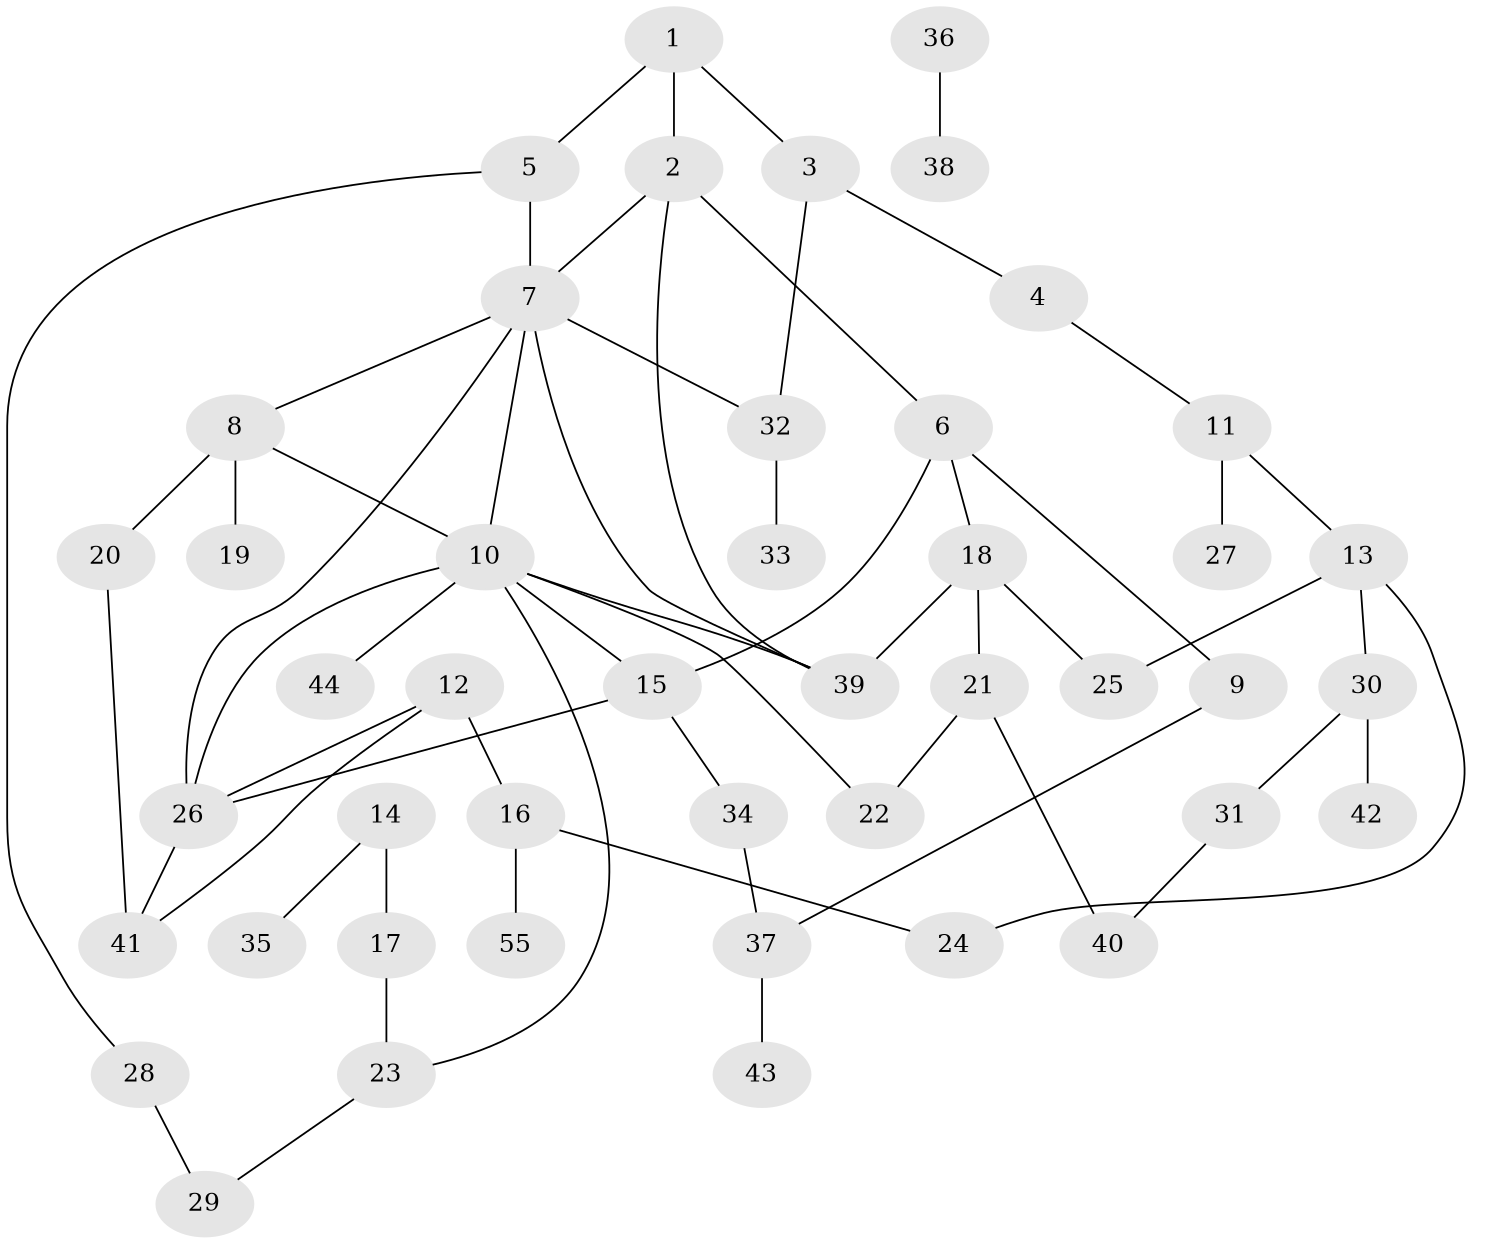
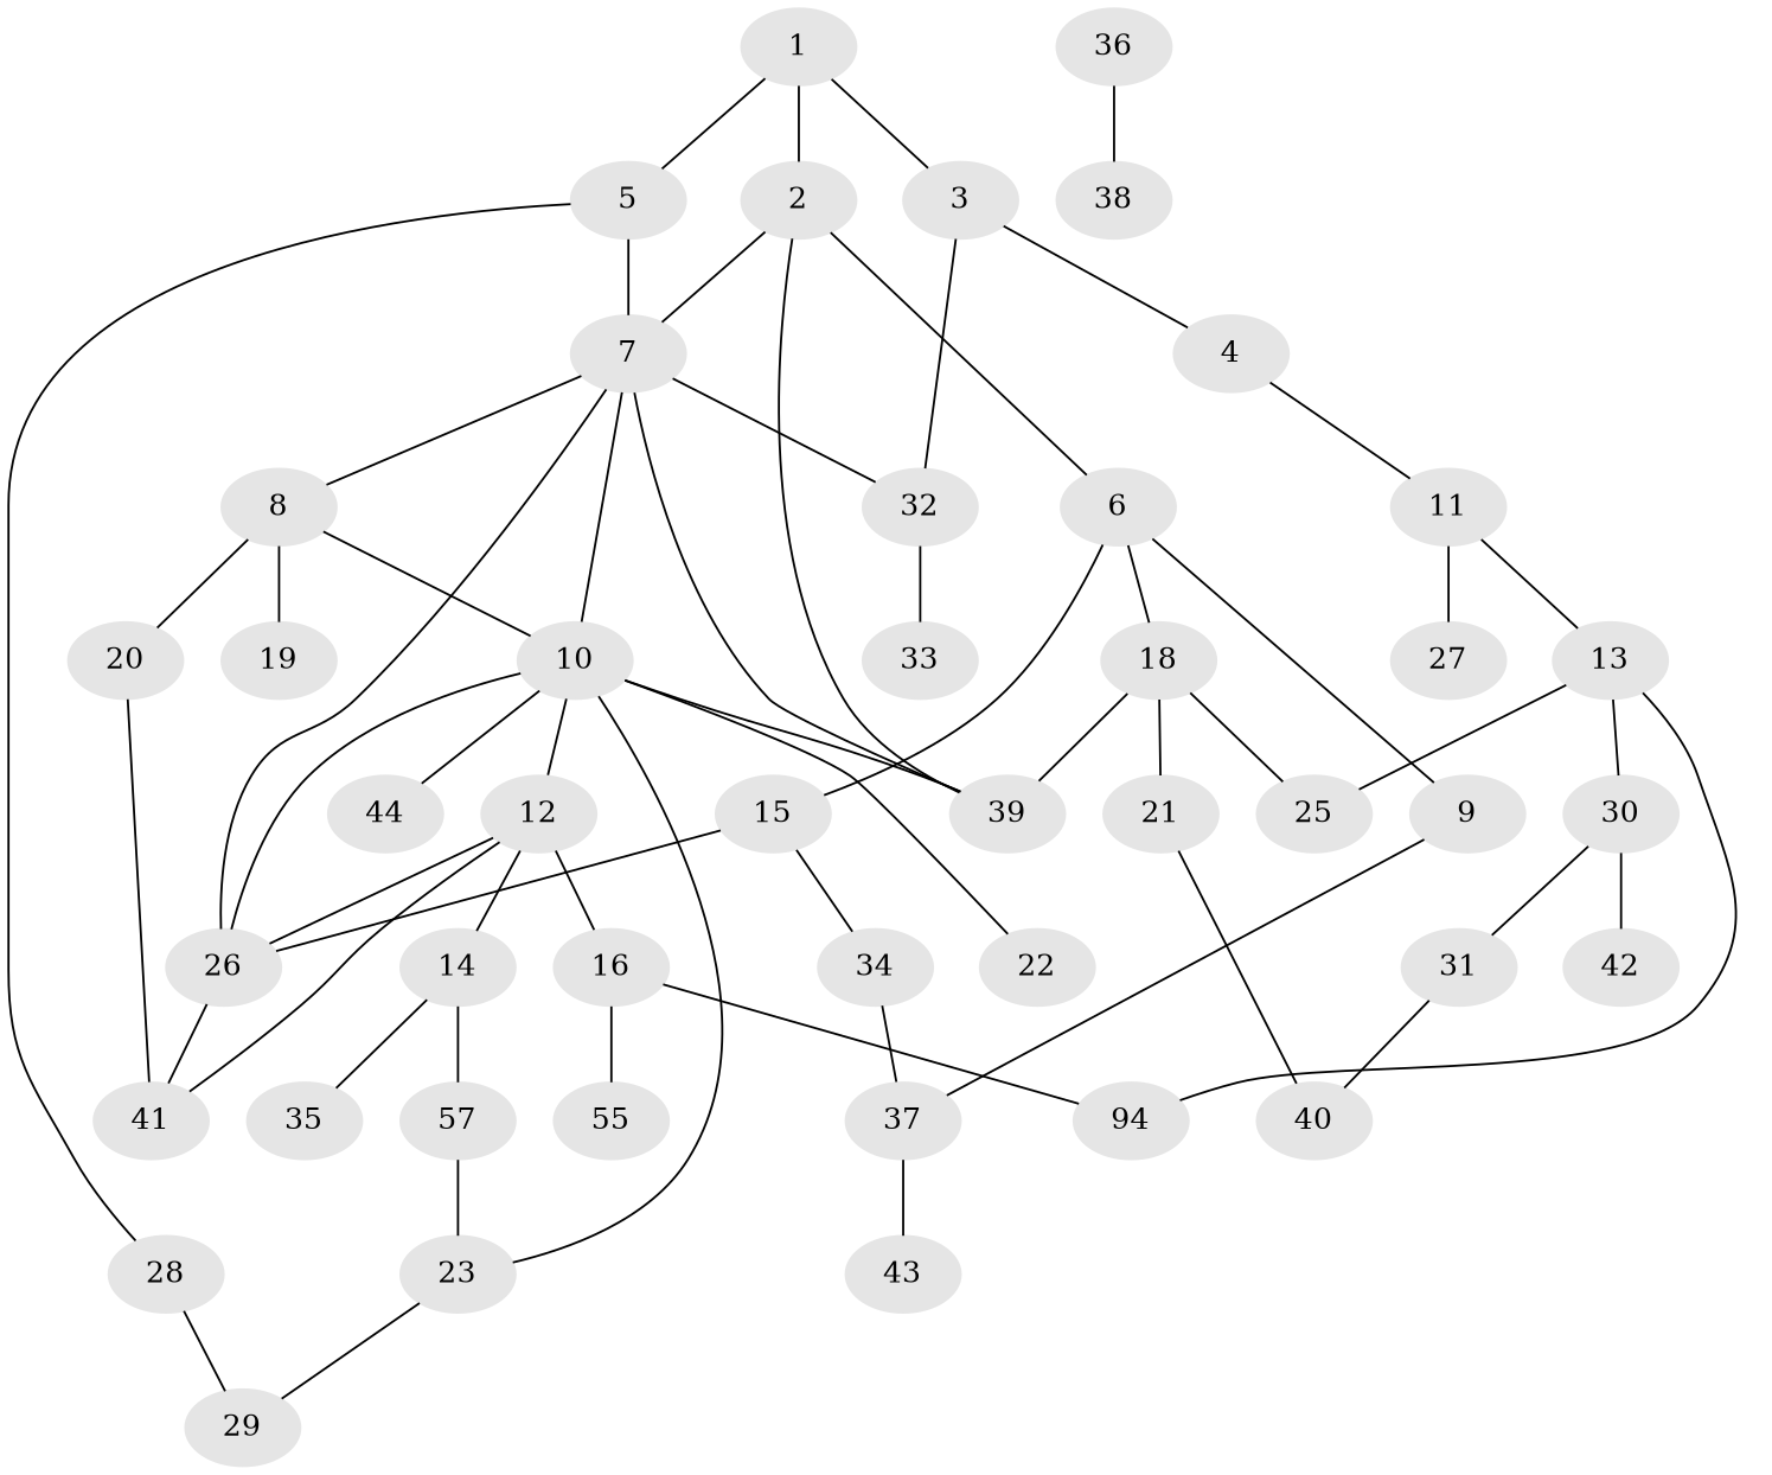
  graph {
    node [color=gray90 style=filled]
    edge [weight=1.0]
    1
    2
    3
    5
    6
    7
    39
    4
    32
    28
    9
    15
    18
    8
    10
    26
    11
    33
    13
    27
    29
    37
    34
    25
    21
    19
    20
    12
    22
    23
    44
    41
    43
    14
    16
-   24
+   24 [label=94]
    30
-   17
+   17 [label=57]
    35
    n40 [label=55]
    31
    42
    40
    36
    38
    1 -- 2
    1 -- 3
    1 -- 5
    2 -- 6
    2 -- 7
    2 -- 39
    3 -- 4
    3 -- 32
    5 -- 7 [weight=2.0]
    5 -- 28
    6 -- 9
    6 -- 15
    6 -- 18
    7 -- 39
    7 -- 32
    7 -- 8
    7 -- 10
    7 -- 26
    4 -- 11
    32 -- 33 [weight=3.0]
    28 -- 29
    9 -- 37
    15 -- 26
    15 -- 34
    18 -- 39
    18 -- 25
    18 -- 21
    8 -- 10
    8 -- 19
    8 -- 20
    10 -- 39
    10 -- 26
-   10 -- 15
+   10 -- 12
    10 -- 22
    10 -- 23
    10 -- 44 [weight=2.0]
    26 -- 41
    11 -- 13
    11 -- 27
    13 -- 25
    13 -- 24
    13 -- 30
    37 -- 43
    34 -- 37
-   21 -- 22
    21 -- 40
    20 -- 41
    12 -- 26
    12 -- 41
+   12 -- 14 [weight=2.0]
    12 -- 16
    23 -- 29
    14 -- 17
    14 -- 35
    16 -- 24
    16 -- n40
    30 -- 31
    30 -- 42
    17 -- 23
    31 -- 40
    36 -- 38
  }
